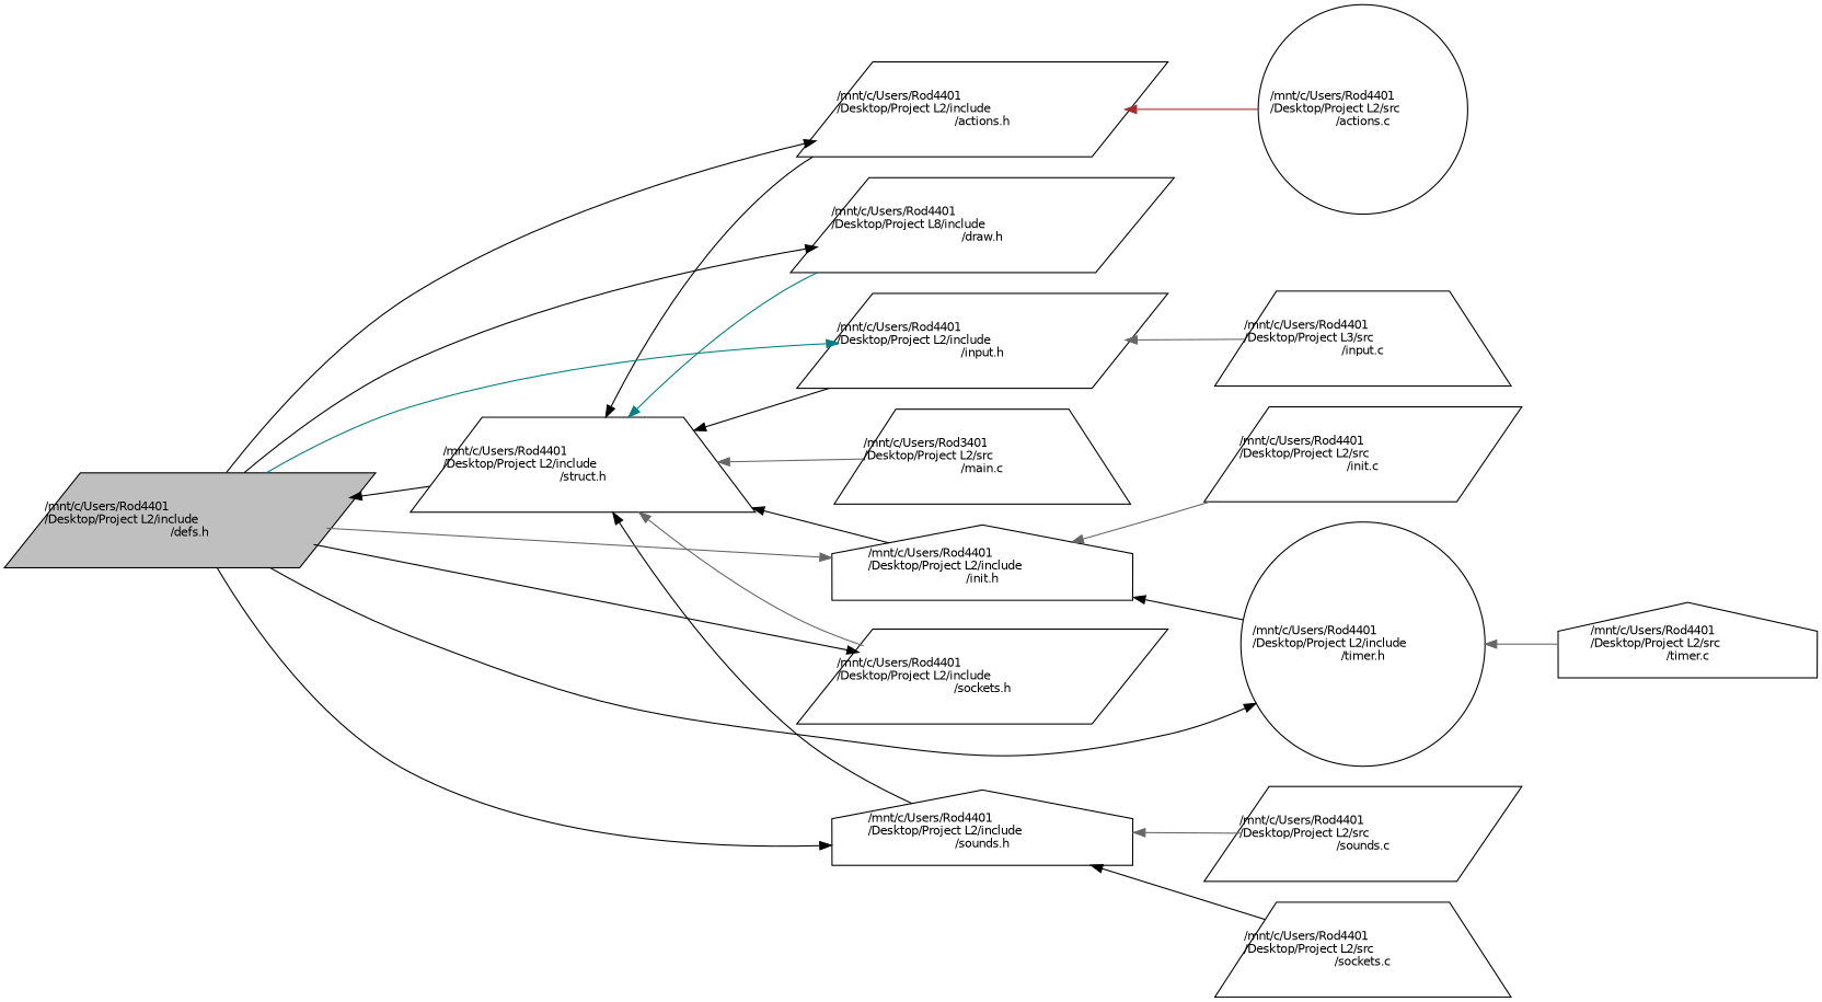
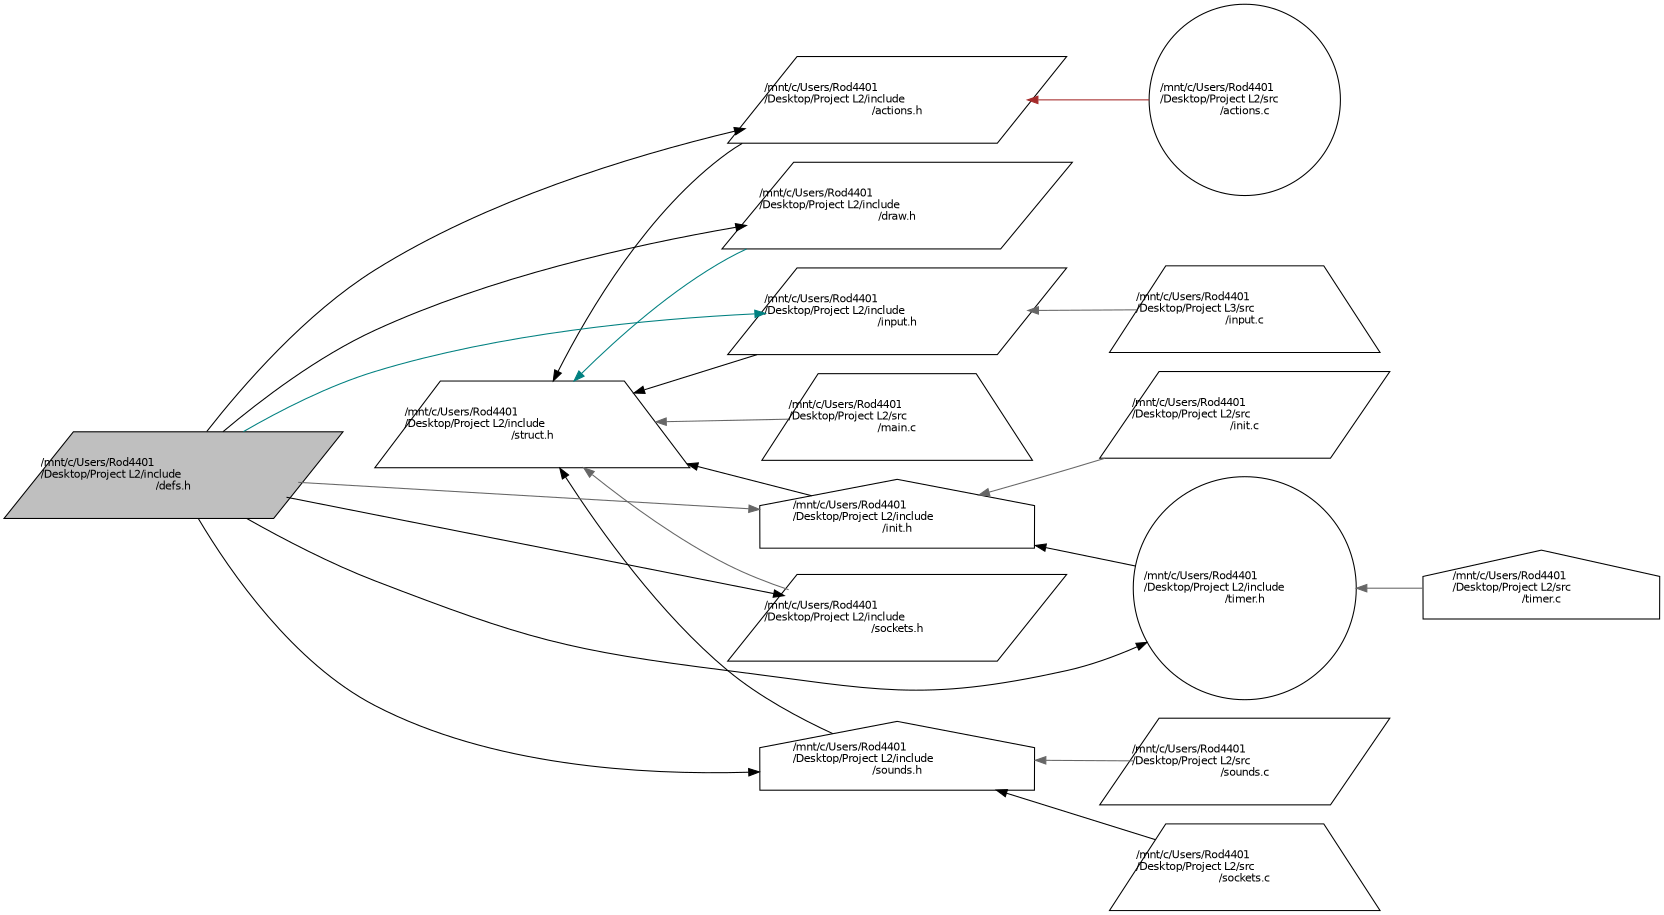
  digraph {
    rankdir=LR
    node [color=black fillcolor=white fontname=Helvetica fontsize=10 shape=parallelogram style=filled]
    edge [color=black dir=back fontname=Helvetica fontsize=10 labelfontname=Helvetica labelfontsize=10 style=solid]
    n1 [fillcolor=grey75 fontcolor=black height=0.2 label="/mnt/c/Users/Rod4401\l/Desktop/Project L2/include\l/defs.h" width=0.4]
    n2 [height=0.2 label="/mnt/c/Users/Rod4401\l/Desktop/Project L2/include\l/struct.h" shape=trapezium width=0.4]
    n3 [height=0.2 label="/mnt/c/Users/Rod4401\l/Desktop/Project L2/include\l/actions.h" width=0.4]
-   n4 [height=0.2 label="/mnt/c/Users/Rod4401\l/Desktop/Project L8/include\l/draw.h" width=0.4]
+   n4 [height=0.2 label="/mnt/c/Users/Rod4401\l/Desktop/Project L2/include\l/draw.h" width=0.4]
    n5 [height=0.2 label="/mnt/c/Users/Rod4401\l/Desktop/Project L2/include\l/input.h" width=0.4]
    n6 [height=0.2 label="/mnt/c/Users/Rod4401\l/Desktop/Project L2/include\l/init.h" shape=house width=0.4]
    n7 [height=0.2 label="/mnt/c/Users/Rod4401\l/Desktop/Project L2/include\l/sounds.h" shape=house width=0.4]
    n8 [height=0.2 label="/mnt/c/Users/Rod4401\l/Desktop/Project L2/include\l/sockets.h" width=0.4]
-   n9 [height=0.2 label="/mnt/c/Users/Rod3401\l/Desktop/Project L2/src\l/main.c" shape=trapezium width=0.4]
+   n9 [height=0.2 label="/mnt/c/Users/Rod4401\l/Desktop/Project L2/src\l/main.c" shape=trapezium width=0.4]
    n10 [height=0.2 label="/mnt/c/Users/Rod4401\l/Desktop/Project L2/src\l/actions.c" shape=circle width=0.4]
    n11 [height=0.2 label="/mnt/c/Users/Rod4401\l/Desktop/Project L3/src\l/input.c" shape=trapezium width=0.4]
    n12 [height=0.2 label="/mnt/c/Users/Rod4401\l/Desktop/Project L2/include\l/timer.h" shape=circle width=0.4]
    n13 [height=0.2 label="/mnt/c/Users/Rod4401\l/Desktop/Project L2/src\l/init.c" width=0.4]
    n14 [height=0.2 label="/mnt/c/Users/Rod4401\l/Desktop/Project L2/src\l/sounds.c" width=0.4]
    n15 [height=0.2 label="/mnt/c/Users/Rod4401\l/Desktop/Project L2/src\l/sockets.c" shape=trapezium width=0.4]
    n16 [height=0.2 label="/mnt/c/Users/Rod4401\l/Desktop/Project L2/src\l/timer.c" shape=house width=0.4]
-   n1 -> n2
    n2 -> n3
    n2 -> n4 [color=teal]
    n2 -> n5
    n2 -> n6
    n2 -> n7
    n2 -> n8 [color=gray40]
    n2 -> n9 [color=gray40]
    n3 -> n1
    n3 -> n10 [color=brown]
    n4 -> n1
    n5 -> n1 [color=teal]
    n5 -> n11 [color=gray40]
    n6 -> n1 [color=gray40]
    n6 -> n12
    n6 -> n13 [color=gray40]
    n7 -> n1
    n7 -> n14 [color=gray40]
    n7 -> n15
    n8 -> n1
    n12 -> n1
    n12 -> n16 [color=gray40]
  }
